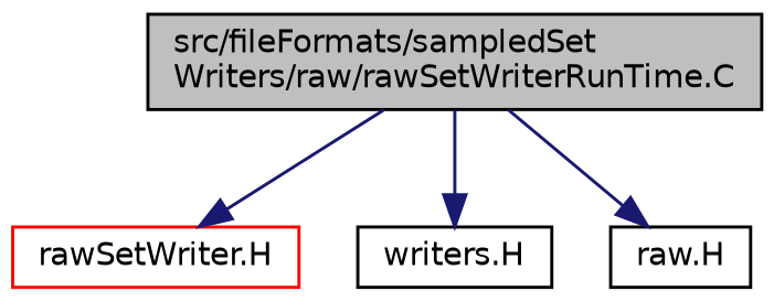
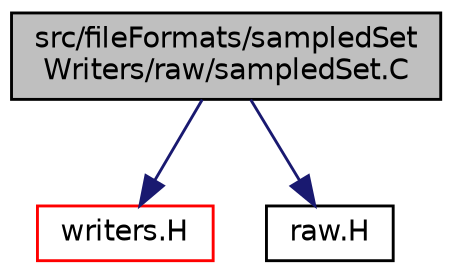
  digraph {
    fontname="DejaVu Sans"
    node [color=black fontname="DejaVu Sans" fontsize=10 shape=record]
    edge [color=midnightblue fontname="DejaVu Sans" fontsize=10 labelfontname=Helvetica labelfontsize=10 style=solid]
-   n1 [fillcolor=grey75 fontcolor=black height=0.2 label="src/fileFormats/sampledSet\lWriters/raw/rawSetWriterRunTime.C" style=filled width=0.4]
-   n2 [color=red height=0.2 label="rawSetWriter.H" width=0.4]
-   n3 [height=0.2 label="writers.H" width=0.4]
+   n1 [fillcolor=grey75 fontcolor=black height=0.2 label="src/fileFormats/sampledSet\lWriters/raw/sampledSet.C" style=filled width=0.4]
+   n3 [color=red height=0.2 label="writers.H" width=0.4]
    n4 [height=0.2 label="raw.H" width=0.4]
-   n1 -> n2
    n1 -> n3
    n1 -> n4
  }
